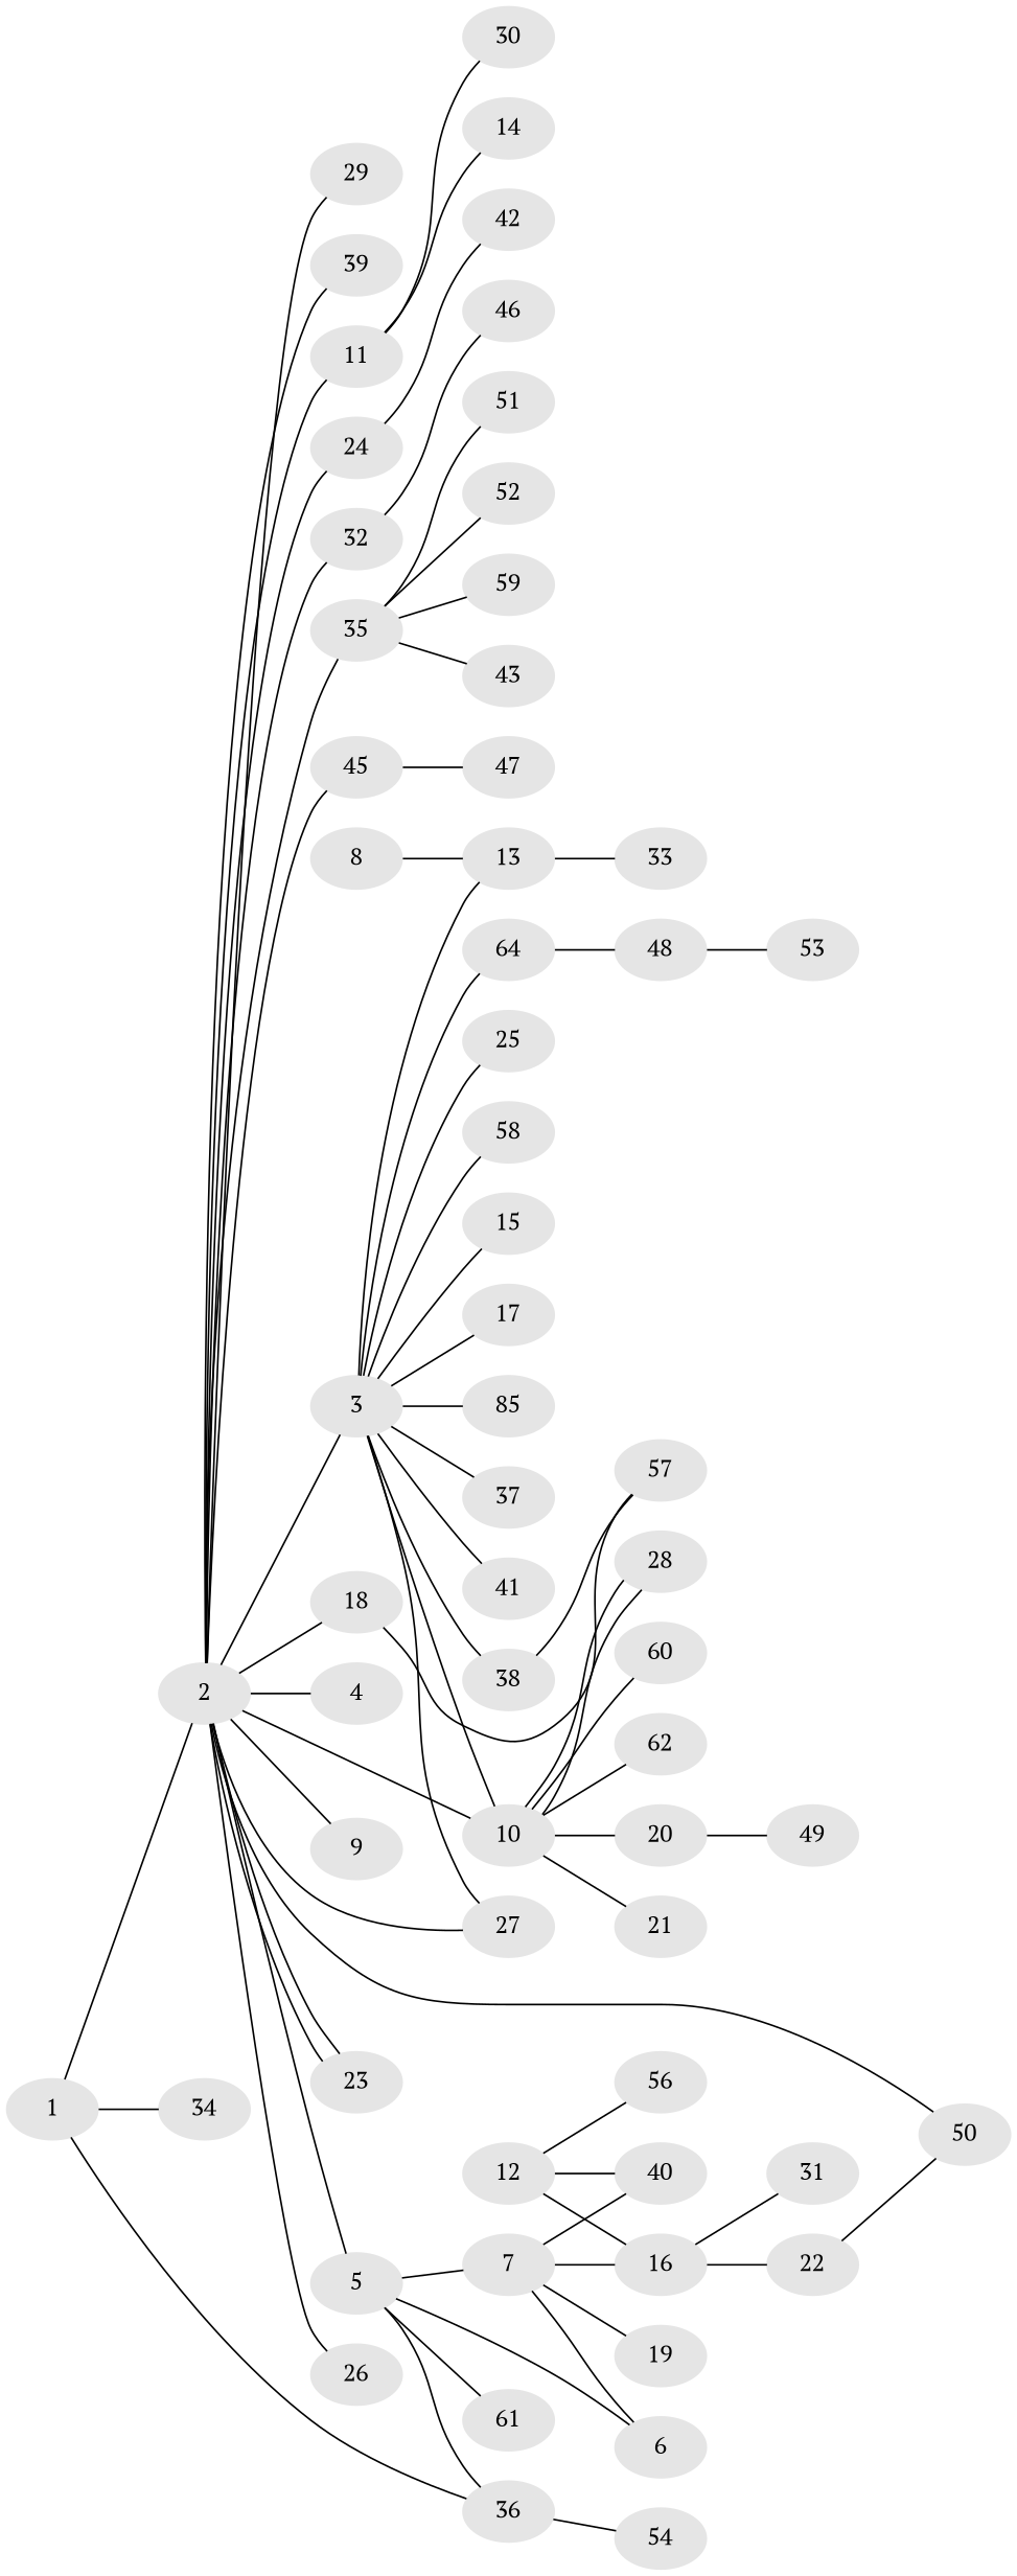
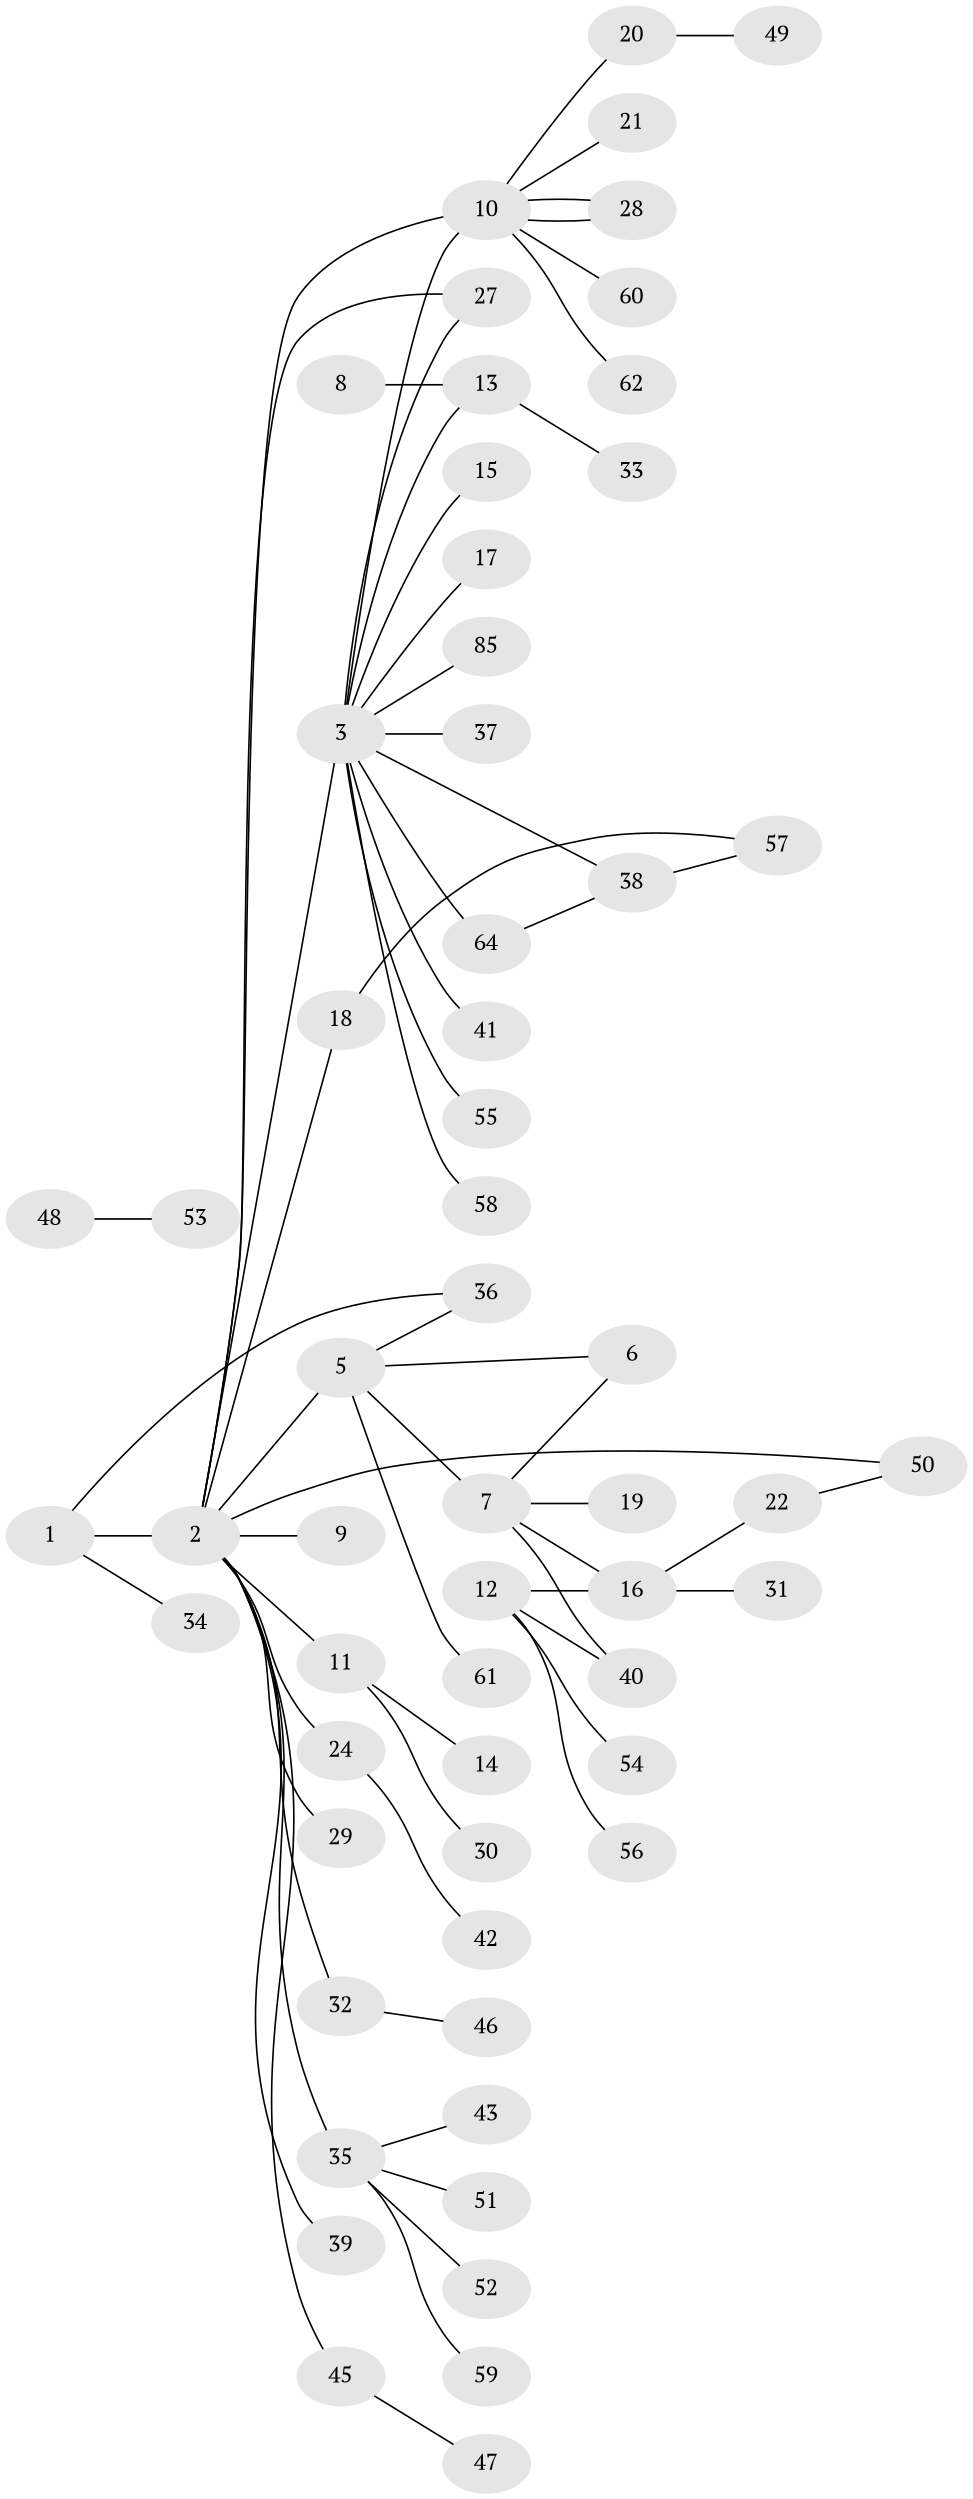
  graph {
    fontname="PT Serif"
    rankdir=LR
    node [color=gray90 fontname="PT Serif" style=filled]
    edge [fontname="PT Serif"]
    1
    2
    34
    36
    3
-   4
    5
    9
    10
    11
    18
-   23
    24
-   26
    29
    32
    35
    39
    45
    50
    27
    13
    15
    17
    n25 [label=85]
    37
    38
    41
    n29 [label=64]
-   55 [label=25]
+   55
    58
    6
    7
    61
    8
    20
    21
    28
    60
    62
    14
    30
    57
    42
    46
    43
    51
    52
    59
    47
    33
    48
    16
    19
    40
    12
    54
    56
    22
    31
    49
    53
    1 -- 2
    1 -- 34
    1 -- 36
    2 -- 3
-   2 -- 4
    2 -- 5
    2 -- 9
    2 -- 10
    2 -- 11
    2 -- 18
-   2 -- 23
-   2 -- 23
    2 -- 24
-   2 -- 26
    2 -- 29
    2 -- 32
    2 -- 35
    2 -- 39
    2 -- 45
    2 -- 50
    2 -- 27
    3 -- 10
    3 -- 27
    3 -- 13
    3 -- 15
    3 -- 17
    3 -- n25
    3 -- 37
    3 -- 38
    3 -- 41
    3 -- n29
    3 -- 55
    3 -- 58
    5 -- 36
    5 -- 6
    5 -- 7
    5 -- 61
    10 -- 20
    10 -- 21
    10 -- 28
    10 -- 28
    10 -- 60
    10 -- 62
    11 -- 14
    11 -- 30
    18 -- 57
    24 -- 42
    32 -- 46
    35 -- 43
    35 -- 51
    35 -- 52
    35 -- 59
    45 -- 47
    13 -- 33
    38 -- 57
-   n29 -- 48
+   n29 -- 38
    7 -- 6
    7 -- 16
    7 -- 19
    7 -- 40
    8 -- 13
    20 -- 49
    48 -- 53
    16 -- 22
    16 -- 31
    12 -- 16
    12 -- 40
-   36 -- 54
+   12 -- 54
    12 -- 56
    22 -- 50
  }
